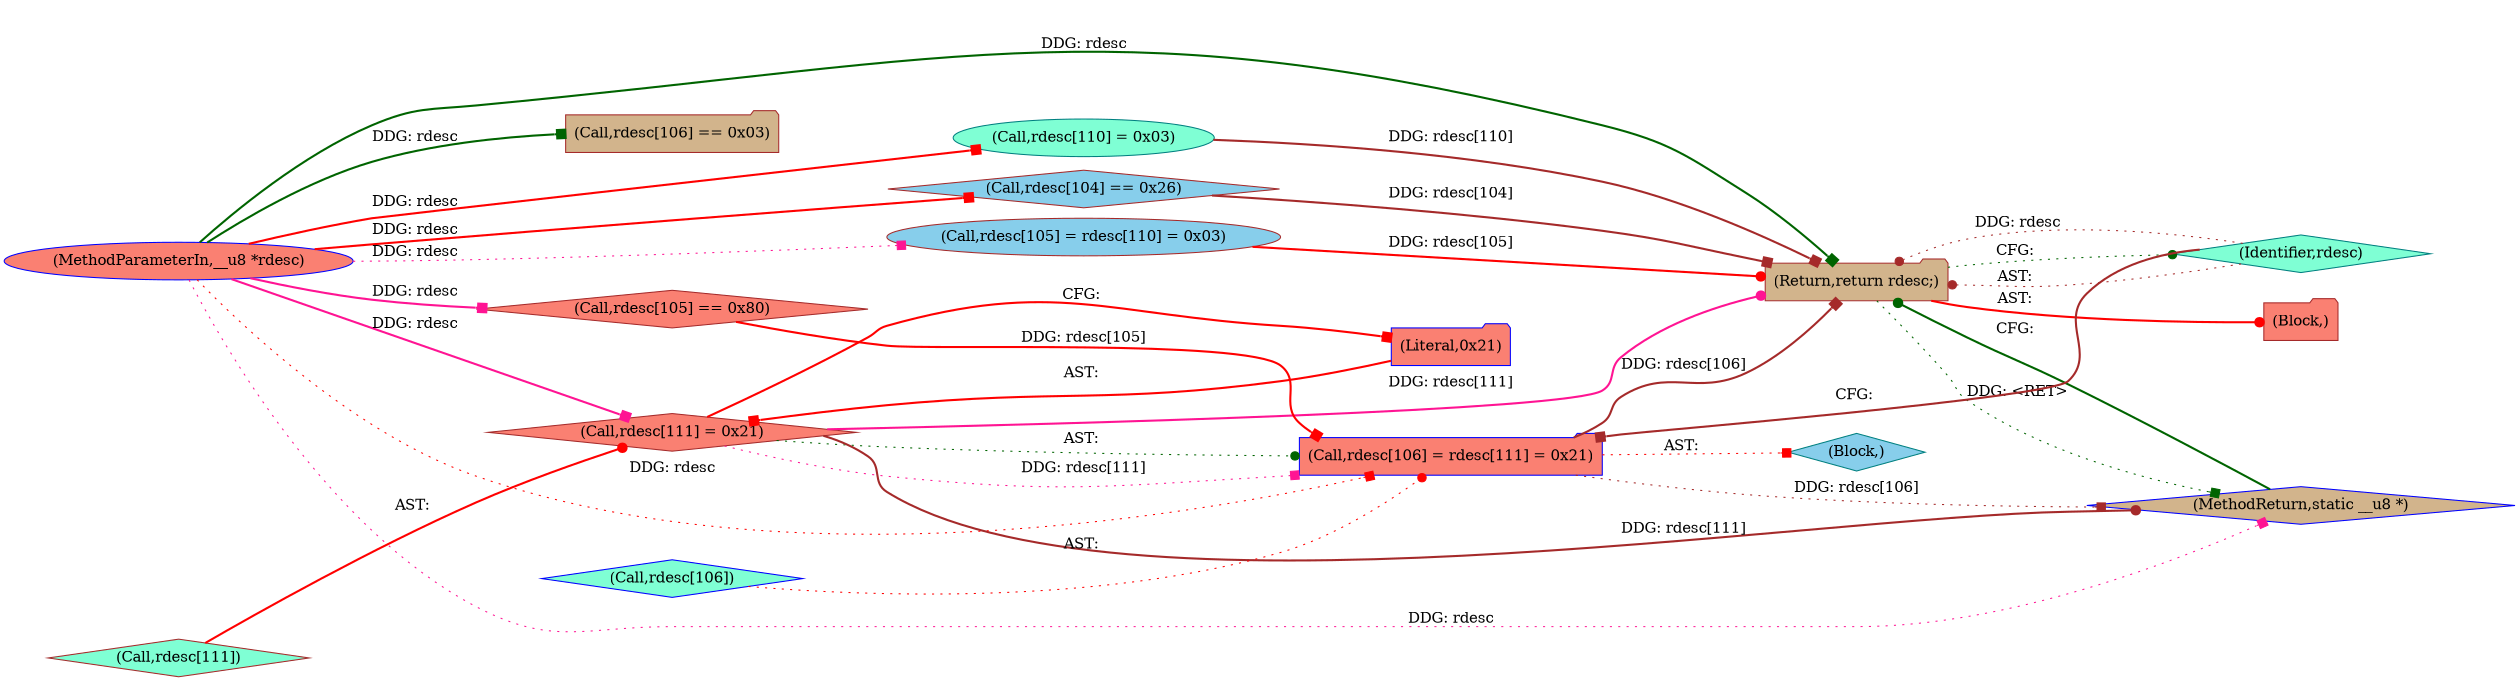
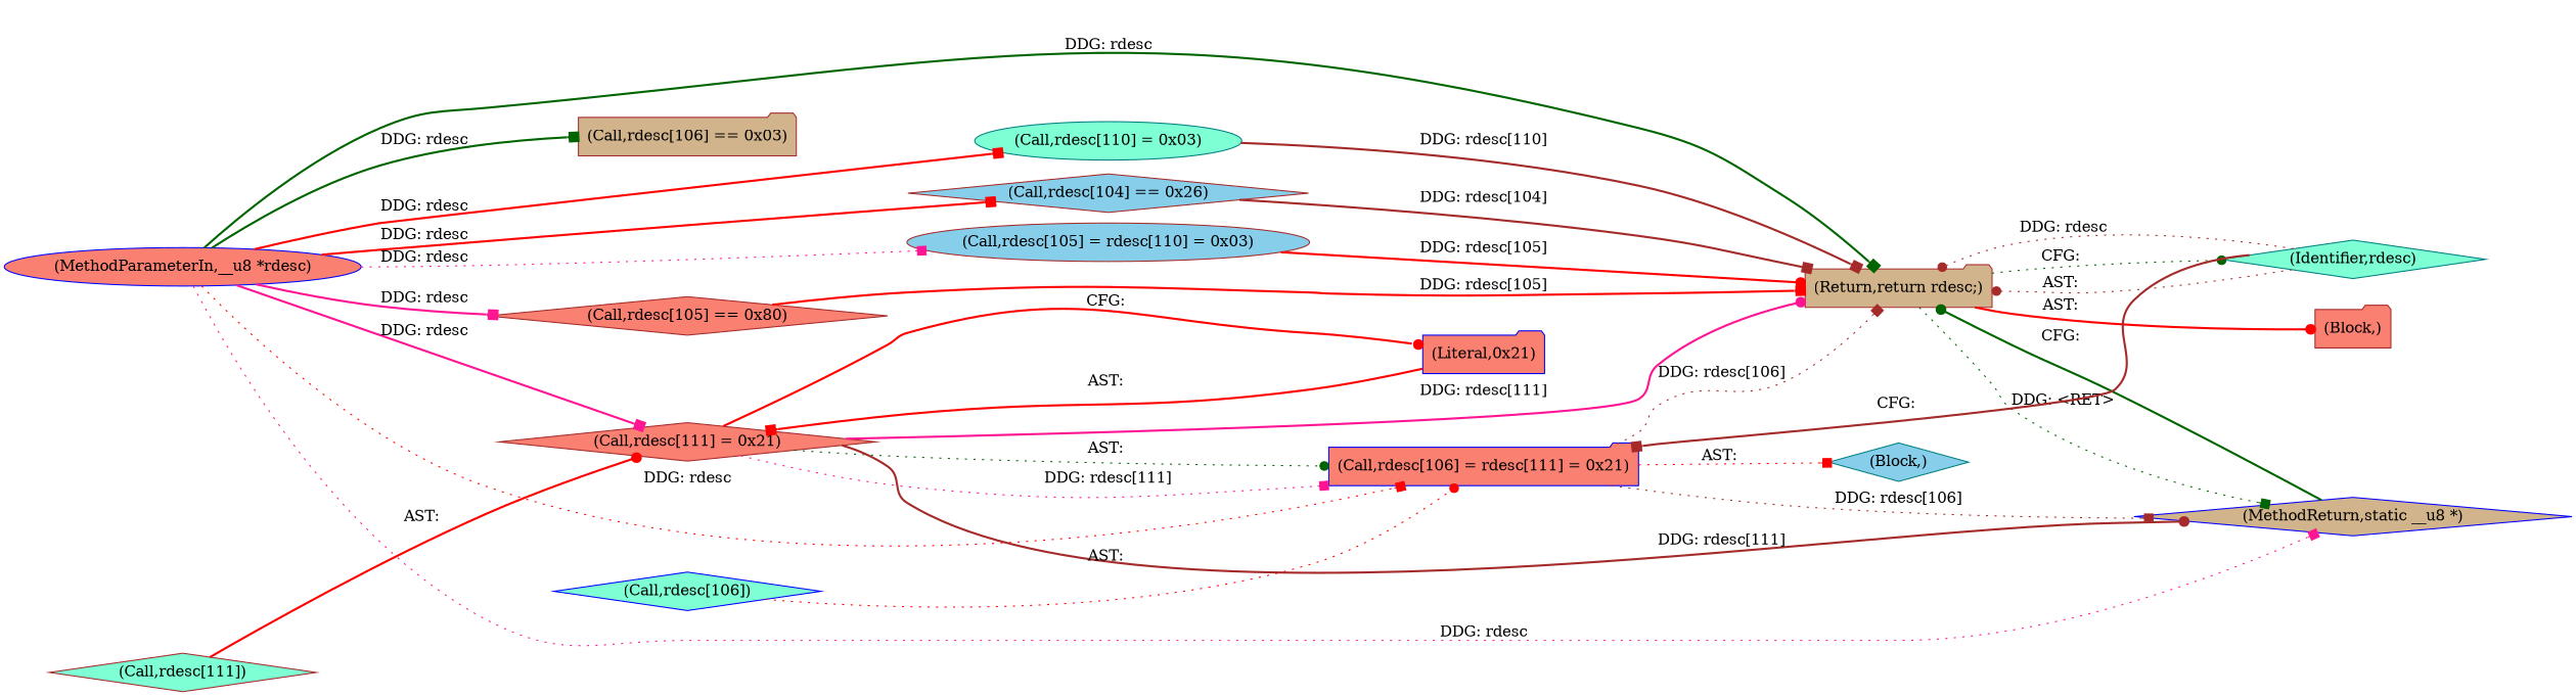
  digraph {
    rankdir=LR
    node [color=brown fillcolor=salmon shape=diamond style=filled]
    edge [arrowhead=box color=red style=bold]
    n1 [color=blue label="(Call,rdesc[106] = rdesc[111] = 0x21)" shape=folder]
    n2 [fillcolor=tan label="(Return,return rdesc;)" shape=folder]
    n3 [color=teal fillcolor=skyblue label="(Block,)"]
    n4 [color=blue fillcolor=tan label="(MethodReturn,static __u8 *)"]
    n5 [label="(Call,rdesc[111] = 0x21)"]
    n6 [color=blue label="(Literal,0x21)" shape=folder]
    n7 [color=teal fillcolor=aquamarine label="(Identifier,rdesc)"]
    n8 [label="(Block,)" shape=folder]
    n9 [color=blue label="(MethodParameterIn,__u8 *rdesc)" shape=ellipse]
    n10 [color=teal fillcolor=aquamarine label="(Call,rdesc[110] = 0x03)" shape=ellipse]
    n11 [fillcolor=tan label="(Call,rdesc[106] == 0x03)" shape=folder]
    n12 [label="(Call,rdesc[105] == 0x80)"]
    n13 [fillcolor=skyblue label="(Call,rdesc[104] == 0x26)"]
    n14 [fillcolor=skyblue label="(Call,rdesc[105] = rdesc[110] = 0x03)" shape=ellipse]
    n15 [color=blue fillcolor=aquamarine label="(Call,rdesc[106])"]
    n16 [fillcolor=aquamarine label="(Call,rdesc[111])"]
-   n1 -> n2 [color=brown label="DDG: rdesc[106]"]
+   n1 -> n2 [color=brown label="DDG: rdesc[106]" style=dotted]
    n1 -> n3 [label="AST: " style=dotted]
    n1 -> n4 [color=brown label="DDG: rdesc[106]" style=dotted]
    n2 -> n4 [color=darkgreen label="DDG: <RET>" style=dotted]
    n2 -> n7 [arrowhead=dot color=darkgreen label="CFG: " style=dotted]
    n2 -> n8 [arrowhead=dot label="AST: "]
    n4 -> n2 [arrowhead=dot color=darkgreen label="CFG: "]
    n5 -> n1 [arrowhead=dot color=darkgreen label="AST: " style=dotted]
    n5 -> n1 [color=deeppink label="DDG: rdesc[111]" style=dotted]
    n5 -> n2 [arrowhead=dot color=deeppink label="DDG: rdesc[111]"]
    n5 -> n4 [arrowhead=dot color=brown label="DDG: rdesc[111]"]
-   n5 -> n6 [label="CFG: "]
+   n5 -> n6 [arrowhead=dot label="CFG: "]
    n6 -> n5 [label="AST: "]
    n7 -> n1 [color=brown label="CFG: "]
    n7 -> n2 [arrowhead=dot color=brown label="AST: " style=dotted]
    n7 -> n2 [arrowhead=dot color=brown label="DDG: rdesc" style=dotted]
    n9 -> n1 [label="DDG: rdesc" style=dotted]
    n9 -> n2 [color=darkgreen label="DDG: rdesc"]
    n9 -> n4 [color=deeppink label="DDG: rdesc" style=dotted]
    n9 -> n5 [color=deeppink label="DDG: rdesc"]
    n9 -> n10 [label="DDG: rdesc"]
    n9 -> n11 [color=darkgreen label="DDG: rdesc"]
    n9 -> n12 [color=deeppink label="DDG: rdesc"]
    n9 -> n13 [label="DDG: rdesc"]
    n9 -> n14 [color=deeppink label="DDG: rdesc" style=dotted]
    n10 -> n2 [color=brown label="DDG: rdesc[110]"]
-   n12 -> n1 [label="DDG: rdesc[105]"]
+   n12 -> n2 [label="DDG: rdesc[105]"]
    n13 -> n2 [color=brown label="DDG: rdesc[104]"]
    n14 -> n2 [arrowhead=dot label="DDG: rdesc[105]"]
    n15 -> n1 [arrowhead=dot label="AST: " style=dotted]
    n16 -> n5 [arrowhead=dot label="AST: "]
  }
